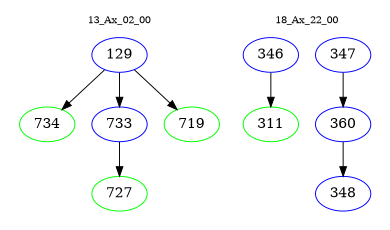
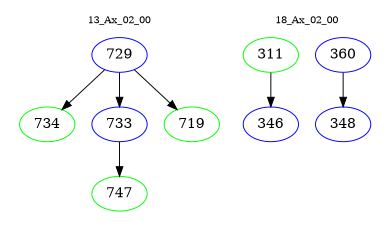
  digraph {
    node [color=blue]
    edge [color=black]
-   n1 [label=129]
+   n1 [label=729]
    n2 [color=green label=734]
    n3 [label=733]
    n4 [color=green label=719]
-   n5 [color=green label=727]
-   n6 [label=347]
+   n5 [color=green label=747]
    n7 [label=346]
    n8 [label=360]
    n9 [color=green label=311]
    n10 [label=348]
    subgraph cluster_1 {
      color=white
      fontsize=10
      label="13_Ax_02_00"
      n1
      n2
      n3
      n4
      n5
    }
    subgraph cluster_2 {
      color=white
      fontsize=10
-     label="18_Ax_22_00"
-     n6
+     label="18_Ax_02_00"
      n7
      n8
      n9
      n10
    }
    n1 -> n2
    n1 -> n3
    n1 -> n4
    n3 -> n5
-   n6 -> n8
-   n7 -> n9
+   n9 -> n7
    n8 -> n10
  }
